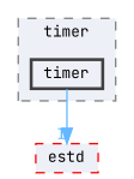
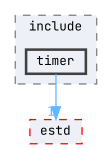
  digraph {
    compound=true
    fontname="JetBrains Mono"
    node [fillcolor="#edf0f7" fontname="JetBrains Mono" fontsize=10 shape=box]
    n1 [color=grey25 height=0.2 label=timer style="filled,bold" width=0.4]
    n2 [color=red height=0.2 label=estd style="filled,dashed" width=0.4]
    subgraph cluster_1 {
      bgcolor="#edf0f7"
      fontsize=10
-     label=timer
+     label=include
      pencolor=grey50
      style="filled,dashed"
      n1
    }
    n1 -> n2 [color=steelblue1 fontcolor=steelblue1 fontname="JetBrains Mono" fontsize=10 headlabel=1 labeldistance=1.5 labelfontname=Helvetica labelfontsize=10]
  }
